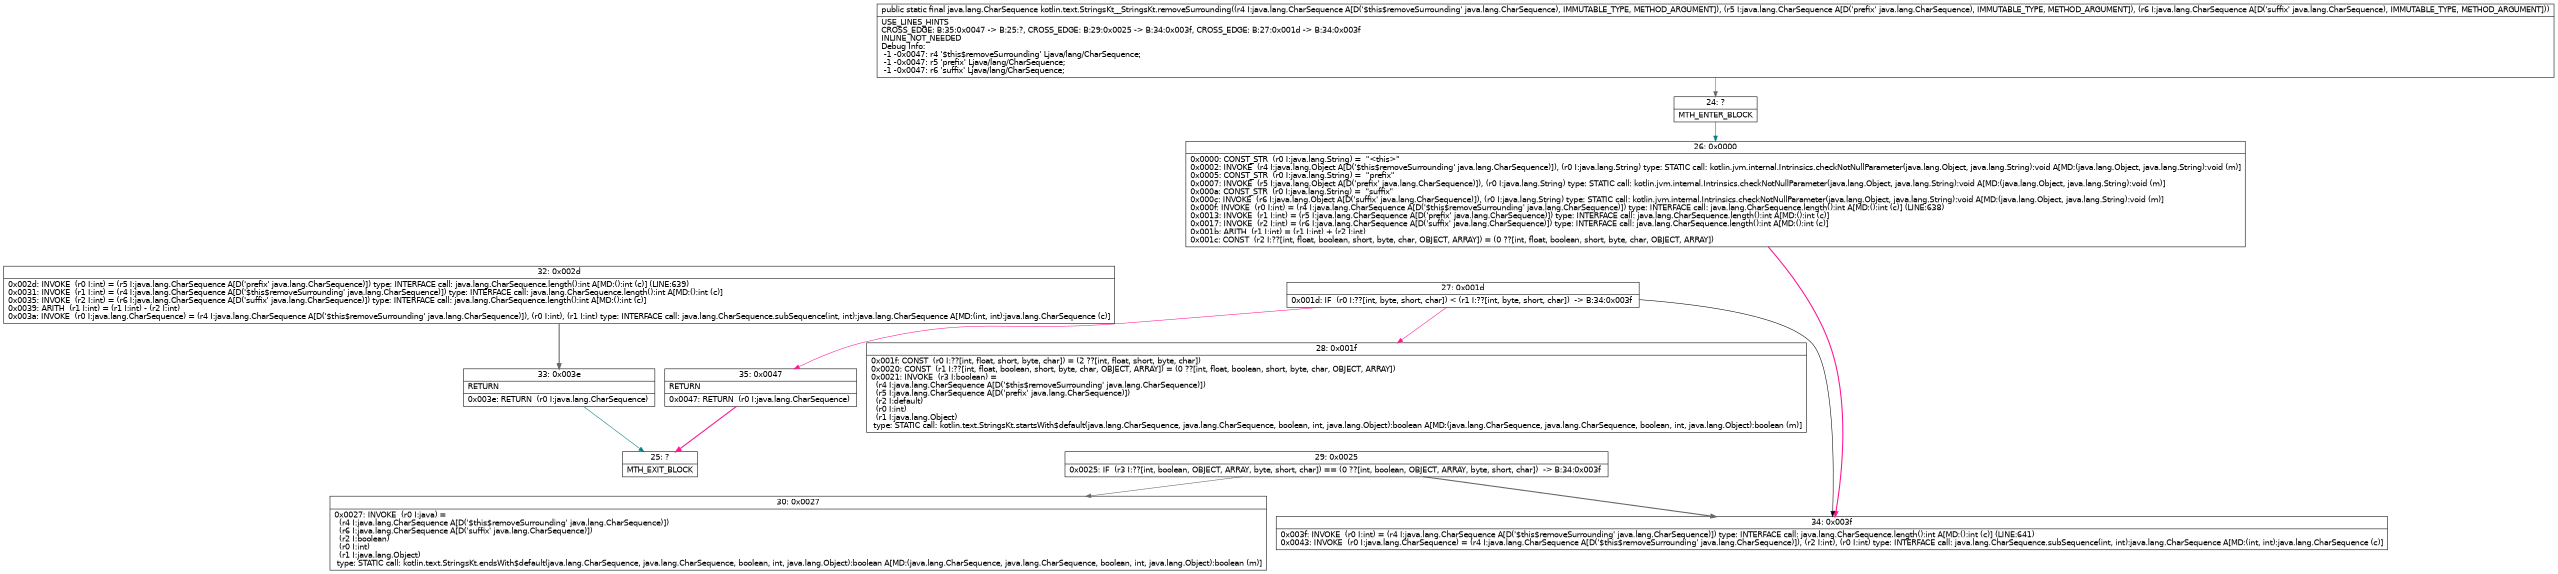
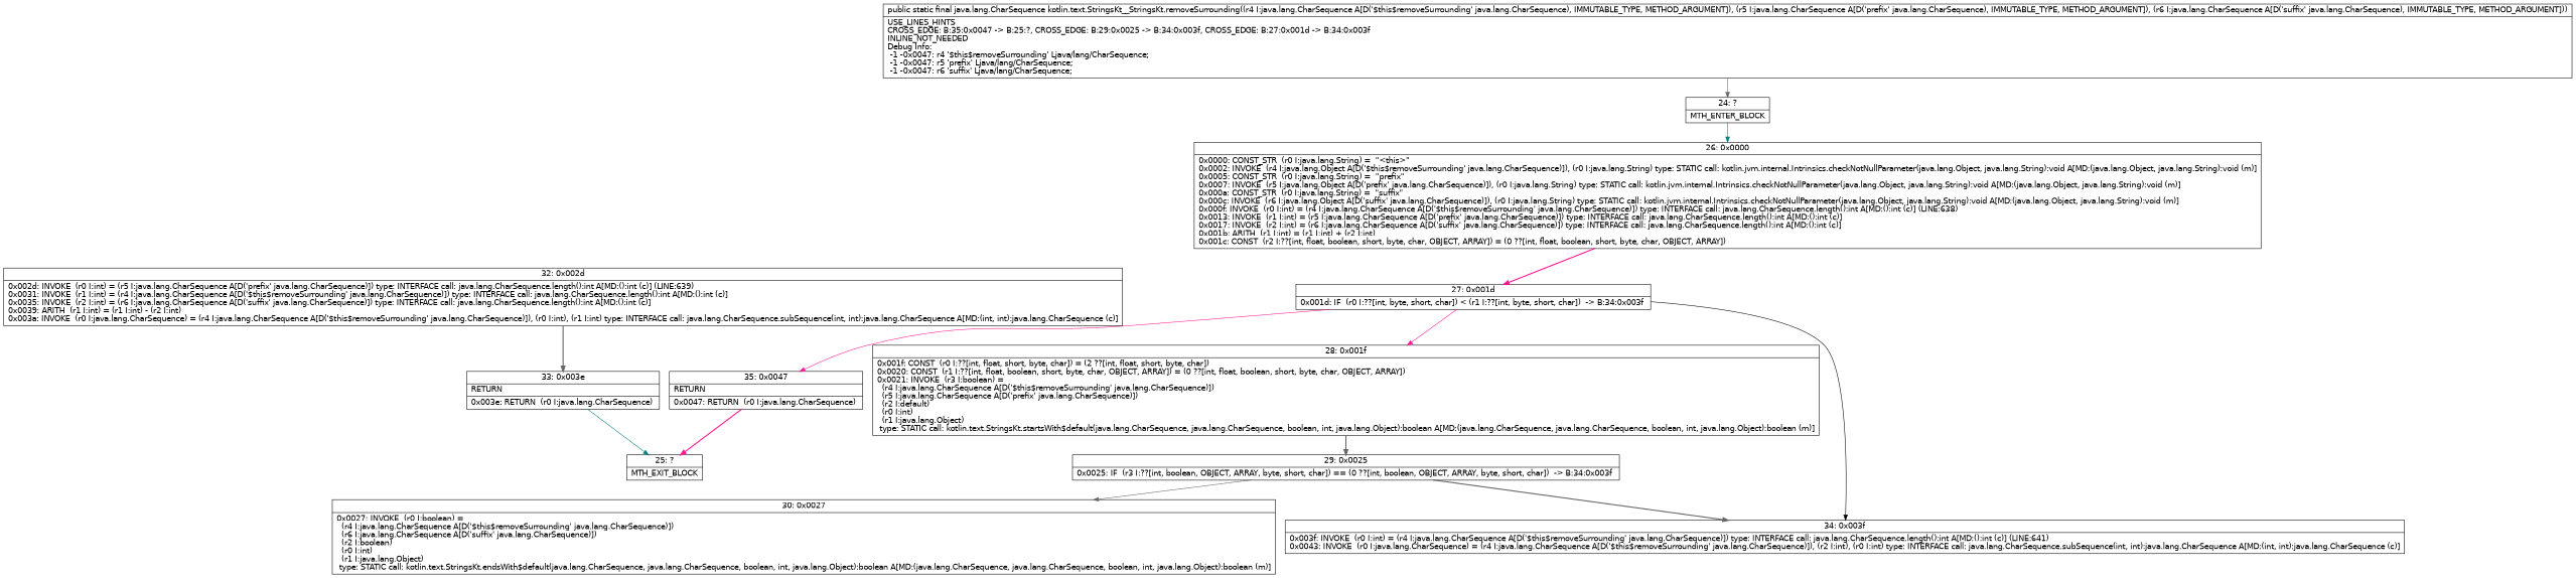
  digraph {
    fontname="DejaVu Sans"
    node [fontname="DejaVu Sans" shape=record]
    edge [color=gray40 fontname="DejaVu Sans" style=solid]
    n1 [label="{24\:\ ?|MTH_ENTER_BLOCK\l}"]
    n2 [label="{26\:\ 0x0000|0x0000: CONST_STR  (r0 I:java.lang.String) =  \"\<this\>\" \l0x0002: INVOKE  (r4 I:java.lang.Object A[D('$this$removeSurrounding' java.lang.CharSequence)]), (r0 I:java.lang.String) type: STATIC call: kotlin.jvm.internal.Intrinsics.checkNotNullParameter(java.lang.Object, java.lang.String):void A[MD:(java.lang.Object, java.lang.String):void (m)]\l0x0005: CONST_STR  (r0 I:java.lang.String) =  \"prefix\" \l0x0007: INVOKE  (r5 I:java.lang.Object A[D('prefix' java.lang.CharSequence)]), (r0 I:java.lang.String) type: STATIC call: kotlin.jvm.internal.Intrinsics.checkNotNullParameter(java.lang.Object, java.lang.String):void A[MD:(java.lang.Object, java.lang.String):void (m)]\l0x000a: CONST_STR  (r0 I:java.lang.String) =  \"suffix\" \l0x000c: INVOKE  (r6 I:java.lang.Object A[D('suffix' java.lang.CharSequence)]), (r0 I:java.lang.String) type: STATIC call: kotlin.jvm.internal.Intrinsics.checkNotNullParameter(java.lang.Object, java.lang.String):void A[MD:(java.lang.Object, java.lang.String):void (m)]\l0x000f: INVOKE  (r0 I:int) = (r4 I:java.lang.CharSequence A[D('$this$removeSurrounding' java.lang.CharSequence)]) type: INTERFACE call: java.lang.CharSequence.length():int A[MD:():int (c)] (LINE:638)\l0x0013: INVOKE  (r1 I:int) = (r5 I:java.lang.CharSequence A[D('prefix' java.lang.CharSequence)]) type: INTERFACE call: java.lang.CharSequence.length():int A[MD:():int (c)]\l0x0017: INVOKE  (r2 I:int) = (r6 I:java.lang.CharSequence A[D('suffix' java.lang.CharSequence)]) type: INTERFACE call: java.lang.CharSequence.length():int A[MD:():int (c)]\l0x001b: ARITH  (r1 I:int) = (r1 I:int) + (r2 I:int) \l0x001c: CONST  (r2 I:??[int, float, boolean, short, byte, char, OBJECT, ARRAY]) = (0 ??[int, float, boolean, short, byte, char, OBJECT, ARRAY]) \l}"]
    n3 [label="{27\:\ 0x001d|0x001d: IF  (r0 I:??[int, byte, short, char]) \< (r1 I:??[int, byte, short, char])  \-\> B:34:0x003f \l}"]
    n4 [label="{28\:\ 0x001f|0x001f: CONST  (r0 I:??[int, float, short, byte, char]) = (2 ??[int, float, short, byte, char]) \l0x0020: CONST  (r1 I:??[int, float, boolean, short, byte, char, OBJECT, ARRAY]) = (0 ??[int, float, boolean, short, byte, char, OBJECT, ARRAY]) \l0x0021: INVOKE  (r3 I:boolean) = \l  (r4 I:java.lang.CharSequence A[D('$this$removeSurrounding' java.lang.CharSequence)])\l  (r5 I:java.lang.CharSequence A[D('prefix' java.lang.CharSequence)])\l  (r2 I:default)\l  (r0 I:int)\l  (r1 I:java.lang.Object)\l type: STATIC call: kotlin.text.StringsKt.startsWith$default(java.lang.CharSequence, java.lang.CharSequence, boolean, int, java.lang.Object):boolean A[MD:(java.lang.CharSequence, java.lang.CharSequence, boolean, int, java.lang.Object):boolean (m)]\l}"]
    n5 [label="{34\:\ 0x003f|0x003f: INVOKE  (r0 I:int) = (r4 I:java.lang.CharSequence A[D('$this$removeSurrounding' java.lang.CharSequence)]) type: INTERFACE call: java.lang.CharSequence.length():int A[MD:():int (c)] (LINE:641)\l0x0043: INVOKE  (r0 I:java.lang.CharSequence) = (r4 I:java.lang.CharSequence A[D('$this$removeSurrounding' java.lang.CharSequence)]), (r2 I:int), (r0 I:int) type: INTERFACE call: java.lang.CharSequence.subSequence(int, int):java.lang.CharSequence A[MD:(int, int):java.lang.CharSequence (c)]\l}"]
    n6 [label="{35\:\ 0x0047|RETURN\l|0x0047: RETURN  (r0 I:java.lang.CharSequence) \l}"]
    n7 [label="{29\:\ 0x0025|0x0025: IF  (r3 I:??[int, boolean, OBJECT, ARRAY, byte, short, char]) == (0 ??[int, boolean, OBJECT, ARRAY, byte, short, char])  \-\> B:34:0x003f \l}"]
-   n8 [label="{30\:\ 0x0027|0x0027: INVOKE  (r0 I:java) = \l  (r4 I:java.lang.CharSequence A[D('$this$removeSurrounding' java.lang.CharSequence)])\l  (r6 I:java.lang.CharSequence A[D('suffix' java.lang.CharSequence)])\l  (r2 I:boolean)\l  (r0 I:int)\l  (r1 I:java.lang.Object)\l type: STATIC call: kotlin.text.StringsKt.endsWith$default(java.lang.CharSequence, java.lang.CharSequence, boolean, int, java.lang.Object):boolean A[MD:(java.lang.CharSequence, java.lang.CharSequence, boolean, int, java.lang.Object):boolean (m)]\l}"]
+   n8 [label="{30\:\ 0x0027|0x0027: INVOKE  (r0 I:boolean) = \l  (r4 I:java.lang.CharSequence A[D('$this$removeSurrounding' java.lang.CharSequence)])\l  (r6 I:java.lang.CharSequence A[D('suffix' java.lang.CharSequence)])\l  (r2 I:boolean)\l  (r0 I:int)\l  (r1 I:java.lang.Object)\l type: STATIC call: kotlin.text.StringsKt.endsWith$default(java.lang.CharSequence, java.lang.CharSequence, boolean, int, java.lang.Object):boolean A[MD:(java.lang.CharSequence, java.lang.CharSequence, boolean, int, java.lang.Object):boolean (m)]\l}"]
    n9 [label="{32\:\ 0x002d|0x002d: INVOKE  (r0 I:int) = (r5 I:java.lang.CharSequence A[D('prefix' java.lang.CharSequence)]) type: INTERFACE call: java.lang.CharSequence.length():int A[MD:():int (c)] (LINE:639)\l0x0031: INVOKE  (r1 I:int) = (r4 I:java.lang.CharSequence A[D('$this$removeSurrounding' java.lang.CharSequence)]) type: INTERFACE call: java.lang.CharSequence.length():int A[MD:():int (c)]\l0x0035: INVOKE  (r2 I:int) = (r6 I:java.lang.CharSequence A[D('suffix' java.lang.CharSequence)]) type: INTERFACE call: java.lang.CharSequence.length():int A[MD:():int (c)]\l0x0039: ARITH  (r1 I:int) = (r1 I:int) \- (r2 I:int) \l0x003a: INVOKE  (r0 I:java.lang.CharSequence) = (r4 I:java.lang.CharSequence A[D('$this$removeSurrounding' java.lang.CharSequence)]), (r0 I:int), (r1 I:int) type: INTERFACE call: java.lang.CharSequence.subSequence(int, int):java.lang.CharSequence A[MD:(int, int):java.lang.CharSequence (c)]\l}"]
    n10 [label="{33\:\ 0x003e|RETURN\l|0x003e: RETURN  (r0 I:java.lang.CharSequence) \l}"]
    n11 [label="{25\:\ ?|MTH_EXIT_BLOCK\l}"]
    n12 [label="{public static final java.lang.CharSequence kotlin.text.StringsKt__StringsKt.removeSurrounding((r4 I:java.lang.CharSequence A[D('$this$removeSurrounding' java.lang.CharSequence), IMMUTABLE_TYPE, METHOD_ARGUMENT]), (r5 I:java.lang.CharSequence A[D('prefix' java.lang.CharSequence), IMMUTABLE_TYPE, METHOD_ARGUMENT]), (r6 I:java.lang.CharSequence A[D('suffix' java.lang.CharSequence), IMMUTABLE_TYPE, METHOD_ARGUMENT]))  | USE_LINES_HINTS\lCROSS_EDGE: B:35:0x0047 \-\> B:25:?, CROSS_EDGE: B:29:0x0025 \-\> B:34:0x003f, CROSS_EDGE: B:27:0x001d \-\> B:34:0x003f\lINLINE_NOT_NEEDED\lDebug Info:\l  \-1 \-0x0047: r4 '$this$removeSurrounding' Ljava\/lang\/CharSequence;\l  \-1 \-0x0047: r5 'prefix' Ljava\/lang\/CharSequence;\l  \-1 \-0x0047: r6 'suffix' Ljava\/lang\/CharSequence;\l}"]
    n1 -> n2 [color=teal]
-   n2 -> n5 [color=deeppink style=bold]
+   n2 -> n3 [color=deeppink style=bold]
    n3 -> n4 [color=deeppink]
    n3 -> n5 [color=black]
    n3 -> n6 [color=deeppink]
+   n4 -> n7 [style=bold]
    n6 -> n11 [color=deeppink style=bold]
    n7 -> n5 [style=bold]
    n7 -> n8
    n9 -> n10 [style=bold]
    n10 -> n11 [color=teal]
    n12 -> n1
  }
